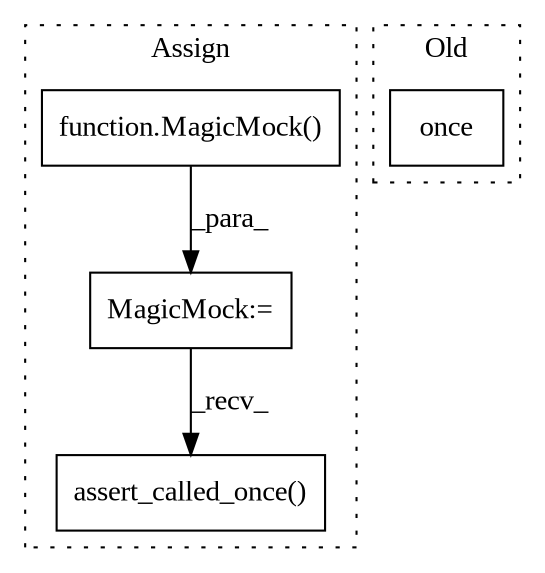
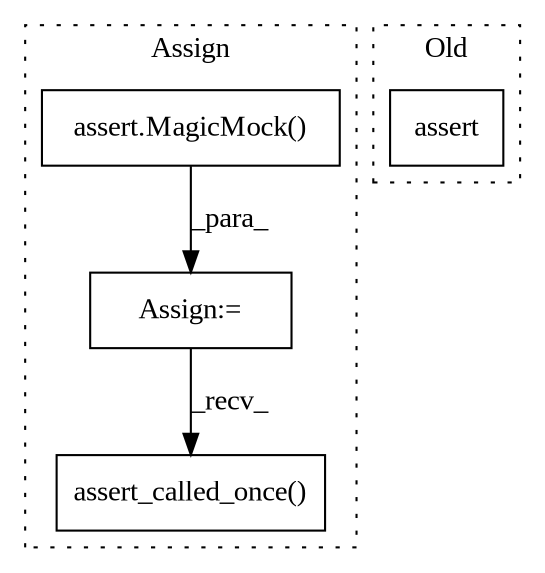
  digraph {
    fontname="Liberation Serif"
    node [a=75 fontname="Liberation Serif" shape=box]
    edge [fontname="Liberation Serif"]
-   n1 [l=11 label="function.MagicMock()" s=9265]
-   n2 [a=68 l=3 label="MagicMock:=" s=9262]
+   n1 [l=11 label="assert.MagicMock()" s=9265]
+   n2 [a=68 l=3 label="Assign:=" s=9262]
    n3 [l=37 label="assert_called_once()" s=9493]
-   n4 [a=65 l=7 label=once s=7561]
+   n4 [a=65 l=7 label=assert s=7561]
    subgraph cluster_1 {
      label=Assign
      style=dotted
      n1
      n2
      n3
    }
    subgraph cluster_2 {
      label=Old
      style=dotted
      n4
    }
    n1 -> n2 [label=_para_]
    n2 -> n3 [label=_recv_]
  }
